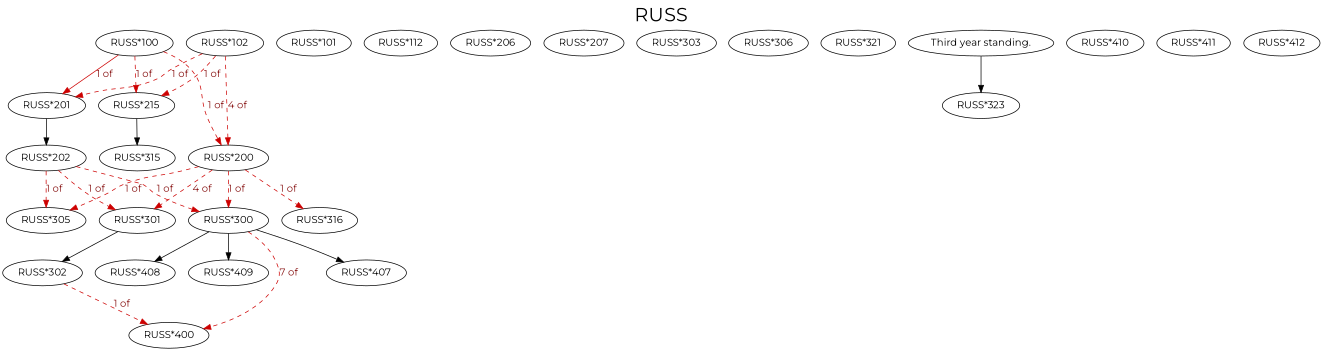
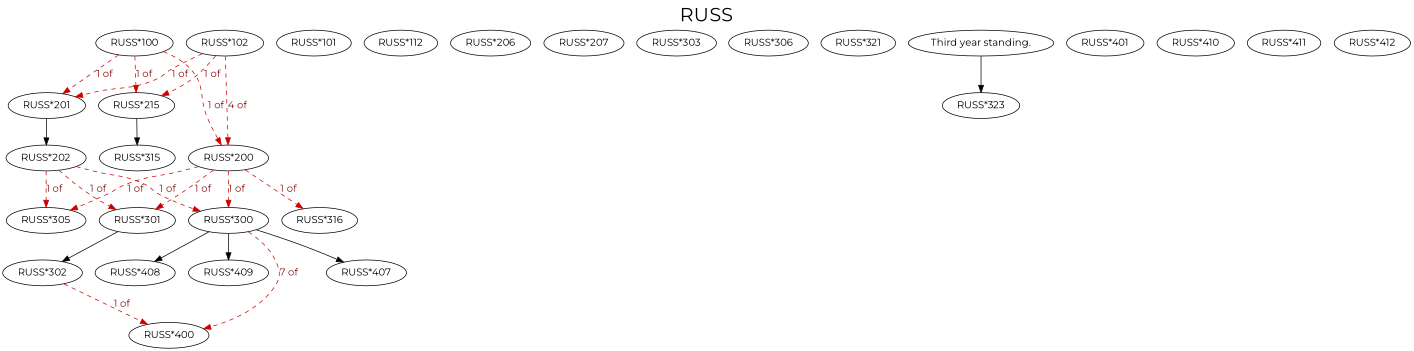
  digraph {
    fontname=Montserrat
    fontsize=27
    label=RUSS
    labelloc=t
    node [fontname=Montserrat]
    edge [color=red3 fontcolor=firebrick4 fontname=Montserrat style=dashed]
    "RUSS*100"
    "RUSS*200"
    "RUSS*201"
    "RUSS*215"
    "RUSS*300"
    "RUSS*301"
    "RUSS*305"
    "RUSS*316"
    "RUSS*202"
    "RUSS*315"
    "RUSS*101"
    "RUSS*102"
    "RUSS*112"
    "RUSS*400"
    "RUSS*407"
    "RUSS*408"
    "RUSS*409"
    "RUSS*302"
    "RUSS*206"
    "RUSS*207"
    "RUSS*303"
    "RUSS*306"
    "RUSS*321"
    "Third year standing."
    "RUSS*323"
+   "RUSS*401"
    "RUSS*410"
    "RUSS*411"
    "RUSS*412"
    "RUSS*100" -> "RUSS*200" [label="1 of"]
-   "RUSS*100" -> "RUSS*201" [label="1 of" style=solid]
+   "RUSS*100" -> "RUSS*201" [label="1 of"]
    "RUSS*100" -> "RUSS*215" [label="1 of"]
    "RUSS*200" -> "RUSS*300" [label="1 of"]
-   "RUSS*200" -> "RUSS*301" [label="4 of"]
+   "RUSS*200" -> "RUSS*301" [label="1 of"]
    "RUSS*200" -> "RUSS*305" [label="1 of"]
    "RUSS*200" -> "RUSS*316" [label="1 of"]
    "RUSS*201" -> "RUSS*202" [style=solid color="" fontcolor=""]
    "RUSS*215" -> "RUSS*315" [style=solid color="" fontcolor=""]
    "RUSS*300" -> "RUSS*400" [label="7 of"]
    "RUSS*300" -> "RUSS*407" [style=solid color="" fontcolor=""]
    "RUSS*300" -> "RUSS*408" [style=solid color="" fontcolor=""]
    "RUSS*300" -> "RUSS*409" [style=solid color="" fontcolor=""]
    "RUSS*301" -> "RUSS*302" [style=solid color="" fontcolor=""]
    "RUSS*202" -> "RUSS*300" [label="1 of"]
    "RUSS*202" -> "RUSS*301" [label="1 of"]
    "RUSS*202" -> "RUSS*305" [label="1 of"]
    "RUSS*102" -> "RUSS*200" [label="4 of"]
    "RUSS*102" -> "RUSS*201" [label="1 of"]
    "RUSS*102" -> "RUSS*215" [label="1 of"]
    "RUSS*302" -> "RUSS*400" [label="1 of"]
    "Third year standing." -> "RUSS*323" [style=solid color="" fontcolor=""]
  }
